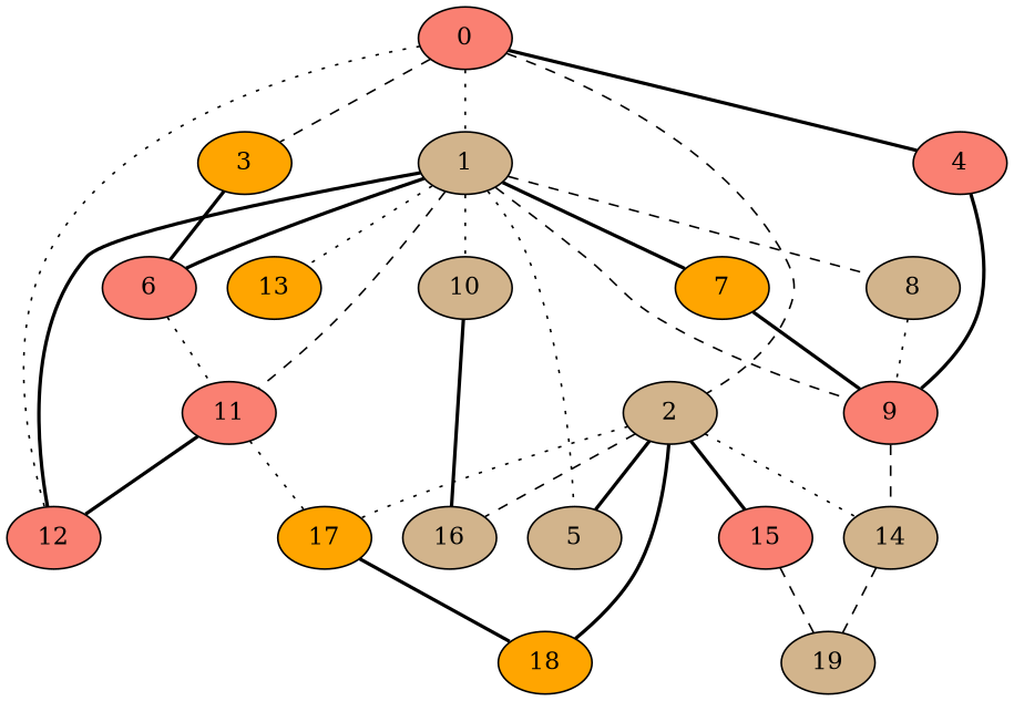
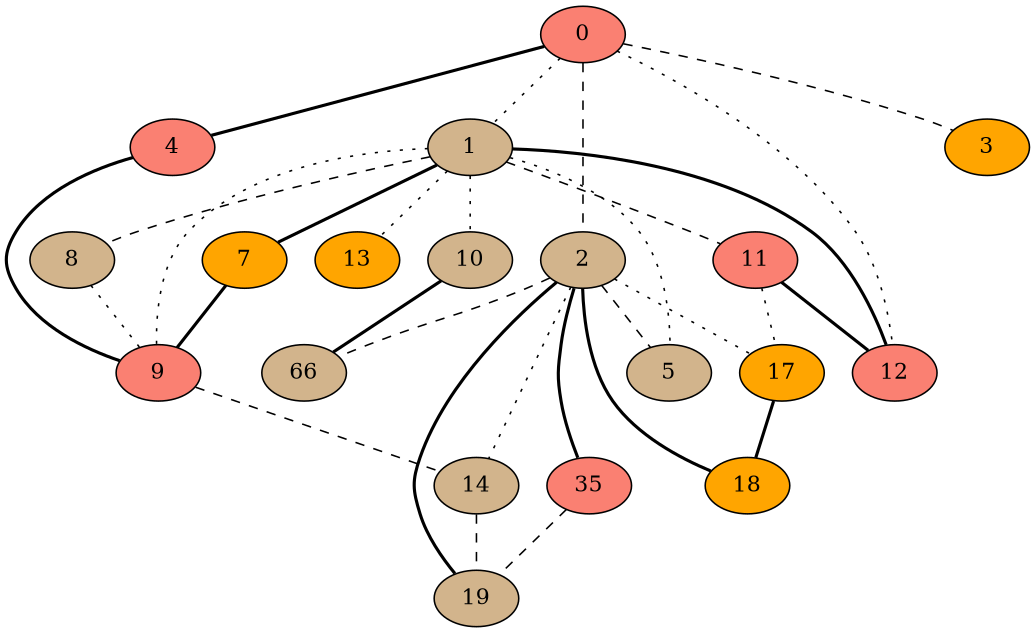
  graph {
    node [fillcolor=tan style=filled]
    edge [style=bold]
    1
    0 [fillcolor=salmon]
    2
    3 [fillcolor=orange]
    4 [fillcolor=salmon]
    12 [fillcolor=salmon]
    5
-   6 [fillcolor=salmon]
    7 [fillcolor=orange]
    8
    9 [fillcolor=salmon]
    10
    11 [fillcolor=salmon]
    13 [fillcolor=orange]
    14
-   15 [fillcolor=salmon]
-   16
+   15 [fillcolor=salmon label=35]
+   16 [label=66]
    17 [fillcolor=orange]
    18 [fillcolor=orange]
    19
    1 -- 12
    1 -- 5 [style=dotted]
-   1 -- 6
    1 -- 7
    1 -- 8 [style=dashed]
-   1 -- 9 [style=dashed]
+   1 -- 9 [style=dotted]
    1 -- 10 [style=dotted]
    1 -- 11 [style=dashed]
    1 -- 13 [style=dotted]
    0 -- 1 [style=dotted]
    0 -- 2 [style=dashed]
    0 -- 3 [style=dashed]
    0 -- 4
    0 -- 12 [style=dotted]
-   2 -- 5
+   2 -- 5 [style=dashed]
    2 -- 14 [style=dotted]
    2 -- 15
    2 -- 16 [style=dashed]
    2 -- 17 [style=dotted]
    2 -- 18
-   3 -- 6
+   2 -- 19
    4 -- 9
-   6 -- 11 [style=dotted]
    7 -- 9
    8 -- 9 [style=dotted]
    9 -- 14 [style=dashed]
    10 -- 16
    11 -- 12
    11 -- 17 [style=dotted]
    14 -- 19 [style=dashed]
    15 -- 19 [style=dashed]
    17 -- 18
  }
